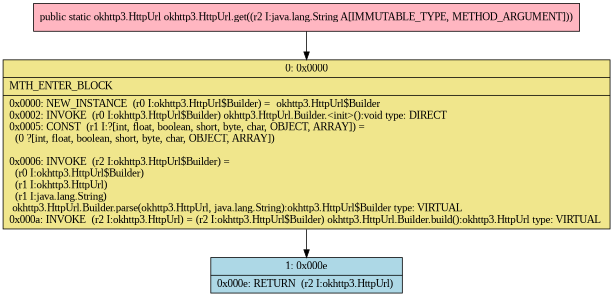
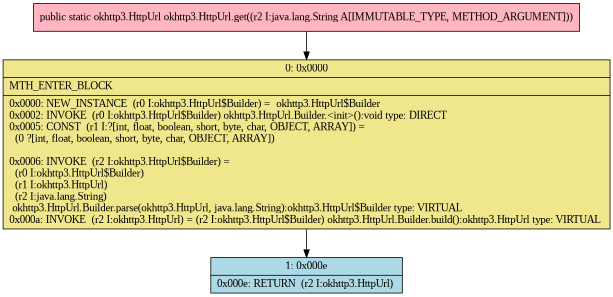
  digraph {
    fontname="Liberation Serif"
    node [shape=record style=filled fontname="Liberation Serif"]
    edge [fontname="Liberation Serif"]
-   n1 [label="{0\:\ 0x0000|MTH_ENTER_BLOCK\l|0x0000: NEW_INSTANCE  (r0 I:okhttp3.HttpUrl$Builder) =  okhttp3.HttpUrl$Builder \l0x0002: INVOKE  (r0 I:okhttp3.HttpUrl$Builder) okhttp3.HttpUrl.Builder.\<init\>():void type: DIRECT \l0x0005: CONST  (r1 I:?[int, float, boolean, short, byte, char, OBJECT, ARRAY]) = \l  (0 ?[int, float, boolean, short, byte, char, OBJECT, ARRAY])\l \l0x0006: INVOKE  (r2 I:okhttp3.HttpUrl$Builder) = \l  (r0 I:okhttp3.HttpUrl$Builder)\l  (r1 I:okhttp3.HttpUrl)\l  (r1 I:java.lang.String)\l okhttp3.HttpUrl.Builder.parse(okhttp3.HttpUrl, java.lang.String):okhttp3.HttpUrl$Builder type: VIRTUAL \l0x000a: INVOKE  (r2 I:okhttp3.HttpUrl) = (r2 I:okhttp3.HttpUrl$Builder) okhttp3.HttpUrl.Builder.build():okhttp3.HttpUrl type: VIRTUAL \l}" fillcolor=khaki]
+   n1 [label="{0\:\ 0x0000|MTH_ENTER_BLOCK\l|0x0000: NEW_INSTANCE  (r0 I:okhttp3.HttpUrl$Builder) =  okhttp3.HttpUrl$Builder \l0x0002: INVOKE  (r0 I:okhttp3.HttpUrl$Builder) okhttp3.HttpUrl.Builder.\<init\>():void type: DIRECT \l0x0005: CONST  (r1 I:?[int, float, boolean, short, byte, char, OBJECT, ARRAY]) = \l  (0 ?[int, float, boolean, short, byte, char, OBJECT, ARRAY])\l \l0x0006: INVOKE  (r2 I:okhttp3.HttpUrl$Builder) = \l  (r0 I:okhttp3.HttpUrl$Builder)\l  (r1 I:okhttp3.HttpUrl)\l  (r2 I:java.lang.String)\l okhttp3.HttpUrl.Builder.parse(okhttp3.HttpUrl, java.lang.String):okhttp3.HttpUrl$Builder type: VIRTUAL \l0x000a: INVOKE  (r2 I:okhttp3.HttpUrl) = (r2 I:okhttp3.HttpUrl$Builder) okhttp3.HttpUrl.Builder.build():okhttp3.HttpUrl type: VIRTUAL \l}" fillcolor=khaki]
    n2 [label="{1\:\ 0x000e|0x000e: RETURN  (r2 I:okhttp3.HttpUrl) \l}" fillcolor=lightblue]
    n3 [label="{public static okhttp3.HttpUrl okhttp3.HttpUrl.get((r2 I:java.lang.String A[IMMUTABLE_TYPE, METHOD_ARGUMENT])) }" fillcolor=lightpink]
    n1 -> n2
    n3 -> n1
  }
